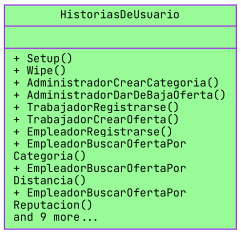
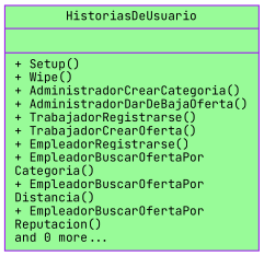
  digraph {
    fontname="JetBrains Mono"
-   n1 [color=purple fillcolor=palegreen fontcolor=black fontname="JetBrains Mono" fontsize=10 height=0.2 label="{HistoriasDeUsuario\n||+ Setup()\l+ Wipe()\l+ AdministradorCrearCategoria()\l+ AdministradorDarDeBajaOferta()\l+ TrabajadorRegistrarse()\l+ TrabajadorCrearOferta()\l+ EmpleadorRegistrarse()\l+ EmpleadorBuscarOfertaPor\lCategoria()\l+ EmpleadorBuscarOfertaPor\lDistancia()\l+ EmpleadorBuscarOfertaPor\lReputacion()\land 9 more...\l}" shape=record style=filled width=0.4]
+   n1 [color=purple fillcolor=palegreen fontcolor=black fontname="JetBrains Mono" fontsize=10 height=0.2 label="{HistoriasDeUsuario\n||+ Setup()\l+ Wipe()\l+ AdministradorCrearCategoria()\l+ AdministradorDarDeBajaOferta()\l+ TrabajadorRegistrarse()\l+ TrabajadorCrearOferta()\l+ EmpleadorRegistrarse()\l+ EmpleadorBuscarOfertaPor\lCategoria()\l+ EmpleadorBuscarOfertaPor\lDistancia()\l+ EmpleadorBuscarOfertaPor\lReputacion()\land 0 more...\l}" shape=record style=filled width=0.4]
  }
